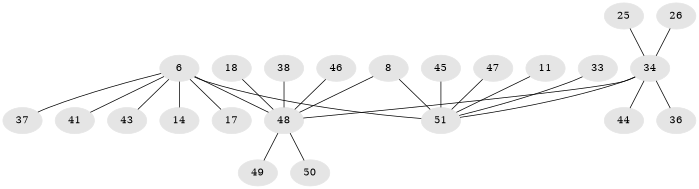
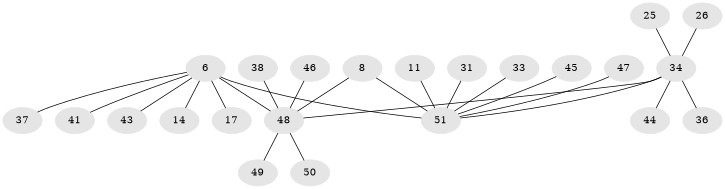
  graph {
    node [color=gray90 style=filled]
    6 [super="+2"]
    14
    17
    37 [super="+28"]
    41
    43
    48 [super="+5+19+30+27+40+23"]
    51 [super="+15+32+22+39+7"]
    49
    50 [super="+35"]
    8
    11
-   18
    34 [super="+10+3+16"]
    36
    44
    25
    26
+   31
    33
    38 [super="+29"]
    45
    46
    47
    6 -- 14
    6 -- 17
    6 -- 37
    6 -- 41
    6 -- 43
    6 -- 48 [weight=6]
    6 -- 51 [weight=3]
    48 -- 49
    48 -- 50
    8 -- 48
    8 -- 51
    11 -- 51
-   18 -- 48
    34 -- 48 [weight=2]
    34 -- 51
    34 -- 36
    34 -- 44
    25 -- 34
    26 -- 34
+   31 -- 51
    33 -- 51
    38 -- 48
    45 -- 51
    46 -- 48
    47 -- 51
  }
